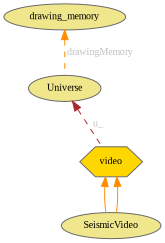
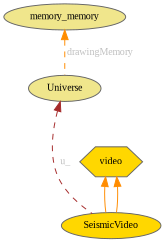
  digraph {
    fontname="Liberation Serif"
    node [color=gray40 fillcolor=gold fontname="Liberation Serif" fontsize=10 shape=ellipse style=filled]
    edge [color=darkorange dir=back fontname="Liberation Serif" fontsize=10 labelfontname=Helvetica labelfontsize=10 style=solid]
-   n1 [fillcolor=khaki fontcolor=black height=0.2 label=SeismicVideo width=0.4]
+   n1 [fontcolor=black height=0.2 label=SeismicVideo width=0.4]
    n2 [height=0.2 label=video shape=hexagon width=0.4]
    n3 [fillcolor=khaki height=0.2 label=Universe width=0.4]
-   n4 [fillcolor=khaki height=0.2 label=drawing_memory width=0.4]
+   n4 [fillcolor=khaki height=0.2 label=memory_memory width=0.4]
    n2 -> n1
    n2 -> n1
-   n3 -> n2 [color=brown fontcolor=grey label=" u_" style=dashed]
+   n3 -> n1 [color=brown fontcolor=grey label=" u_" style=dashed]
    n4 -> n3 [fontcolor=grey label=" drawingMemory" style=dashed]
  }
